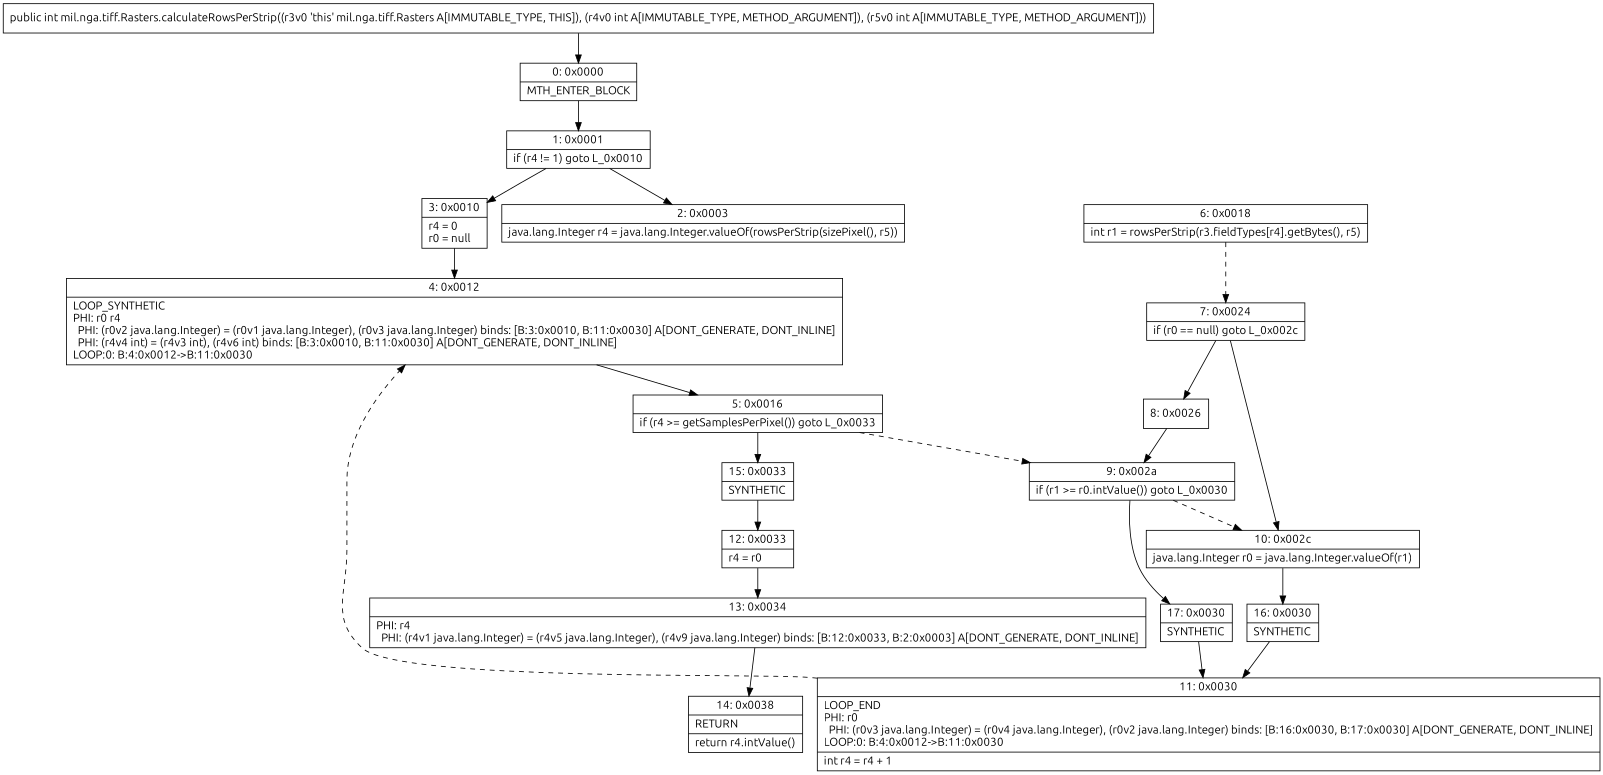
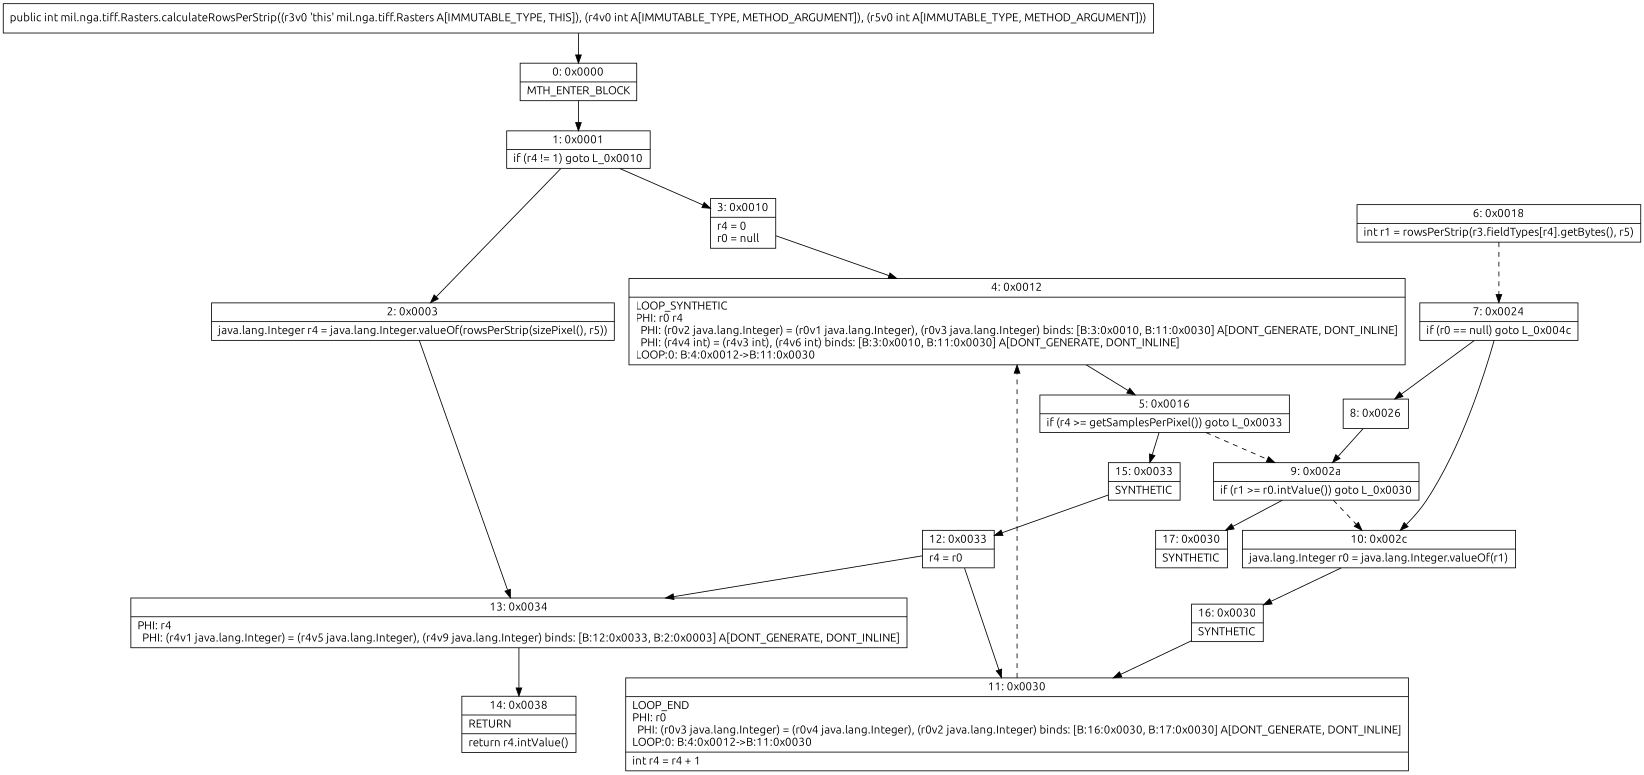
  digraph {
    fontname=Ubuntu
    node [fontname=Ubuntu shape=record]
    edge [fontname=Ubuntu]
    n1 [label="{0\:\ 0x0000|MTH_ENTER_BLOCK\l}"]
    n2 [label="{1\:\ 0x0001|if (r4 != 1) goto L_0x0010\l}"]
    n3 [label="{2\:\ 0x0003|java.lang.Integer r4 = java.lang.Integer.valueOf(rowsPerStrip(sizePixel(), r5))\l}"]
    n4 [label="{3\:\ 0x0010|r4 = 0\lr0 = null\l}"]
    n5 [label="{13\:\ 0x0034|PHI: r4 \l  PHI: (r4v1 java.lang.Integer) = (r4v5 java.lang.Integer), (r4v9 java.lang.Integer) binds: [B:12:0x0033, B:2:0x0003] A[DONT_GENERATE, DONT_INLINE]\l}"]
    n6 [label="{4\:\ 0x0012|LOOP_SYNTHETIC\lPHI: r0 r4 \l  PHI: (r0v2 java.lang.Integer) = (r0v1 java.lang.Integer), (r0v3 java.lang.Integer) binds: [B:3:0x0010, B:11:0x0030] A[DONT_GENERATE, DONT_INLINE]\l  PHI: (r4v4 int) = (r4v3 int), (r4v6 int) binds: [B:3:0x0010, B:11:0x0030] A[DONT_GENERATE, DONT_INLINE]\lLOOP:0: B:4:0x0012\-\>B:11:0x0030\l}"]
    n7 [label="{14\:\ 0x0038|RETURN\l|return r4.intValue()\l}"]
    n8 [label="{5\:\ 0x0016|if (r4 \>= getSamplesPerPixel()) goto L_0x0033\l}"]
    n9 [label="{15\:\ 0x0033|SYNTHETIC\l}"]
    n10 [label="{9\:\ 0x002a|if (r1 \>= r0.intValue()) goto L_0x0030\l}"]
    n11 [label="{6\:\ 0x0018|int r1 = rowsPerStrip(r3.fieldTypes[r4].getBytes(), r5)\l}"]
-   n12 [label="{7\:\ 0x0024|if (r0 == null) goto L_0x002c\l}"]
+   n12 [label="{7\:\ 0x0024|if (r0 == null) goto L_0x004c\l}"]
    n13 [label="{12\:\ 0x0033|r4 = r0\l}"]
    n14 [label="{8\:\ 0x0026}"]
    n15 [label="{10\:\ 0x002c|java.lang.Integer r0 = java.lang.Integer.valueOf(r1)\l}"]
    n16 [label="{16\:\ 0x0030|SYNTHETIC\l}"]
    n17 [label="{17\:\ 0x0030|SYNTHETIC\l}"]
    n18 [label="{11\:\ 0x0030|LOOP_END\lPHI: r0 \l  PHI: (r0v3 java.lang.Integer) = (r0v4 java.lang.Integer), (r0v2 java.lang.Integer) binds: [B:16:0x0030, B:17:0x0030] A[DONT_GENERATE, DONT_INLINE]\lLOOP:0: B:4:0x0012\-\>B:11:0x0030\l|int r4 = r4 + 1\l}"]
    n19 [label="{public int mil.nga.tiff.Rasters.calculateRowsPerStrip((r3v0 'this' mil.nga.tiff.Rasters A[IMMUTABLE_TYPE, THIS]), (r4v0 int A[IMMUTABLE_TYPE, METHOD_ARGUMENT]), (r5v0 int A[IMMUTABLE_TYPE, METHOD_ARGUMENT])) }"]
    n1 -> n2
    n2 -> n3 [style=solid]
    n2 -> n4
+   n3 -> n5
    n4 -> n6
    n5 -> n7
    n6 -> n8
    n8 -> n9
    n8 -> n10 [style=dashed]
    n9 -> n13
    n10 -> n15 [style=dashed]
    n10 -> n17
    n11 -> n12 [style=dashed]
    n12 -> n14 [style=solid]
    n12 -> n15
    n13 -> n5
    n14 -> n10
    n15 -> n16
    n16 -> n18
-   n17 -> n18
+   n13 -> n18
    n18 -> n6 [style=dashed]
    n19 -> n1
  }
